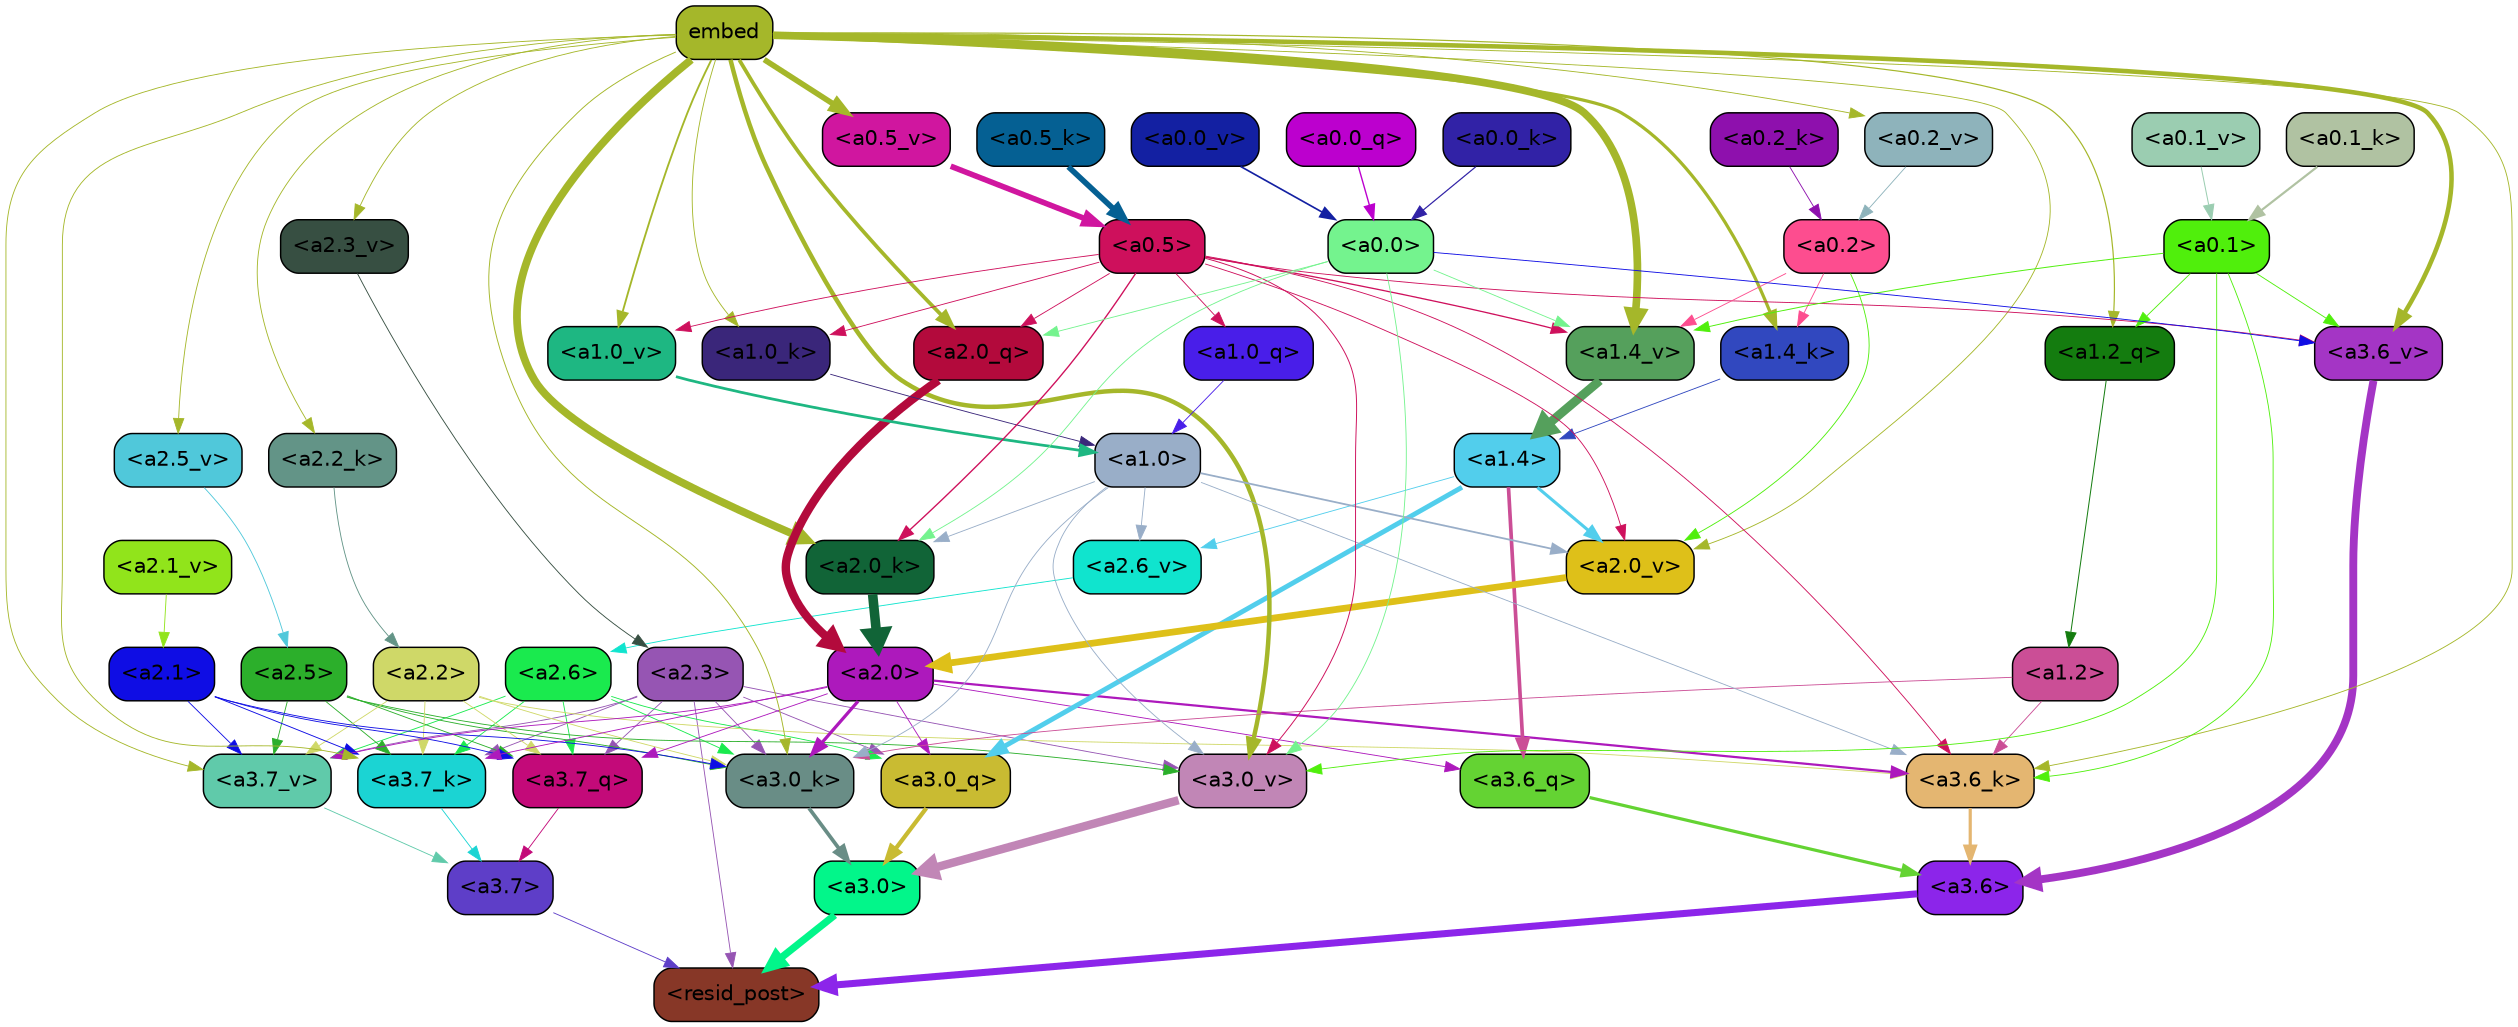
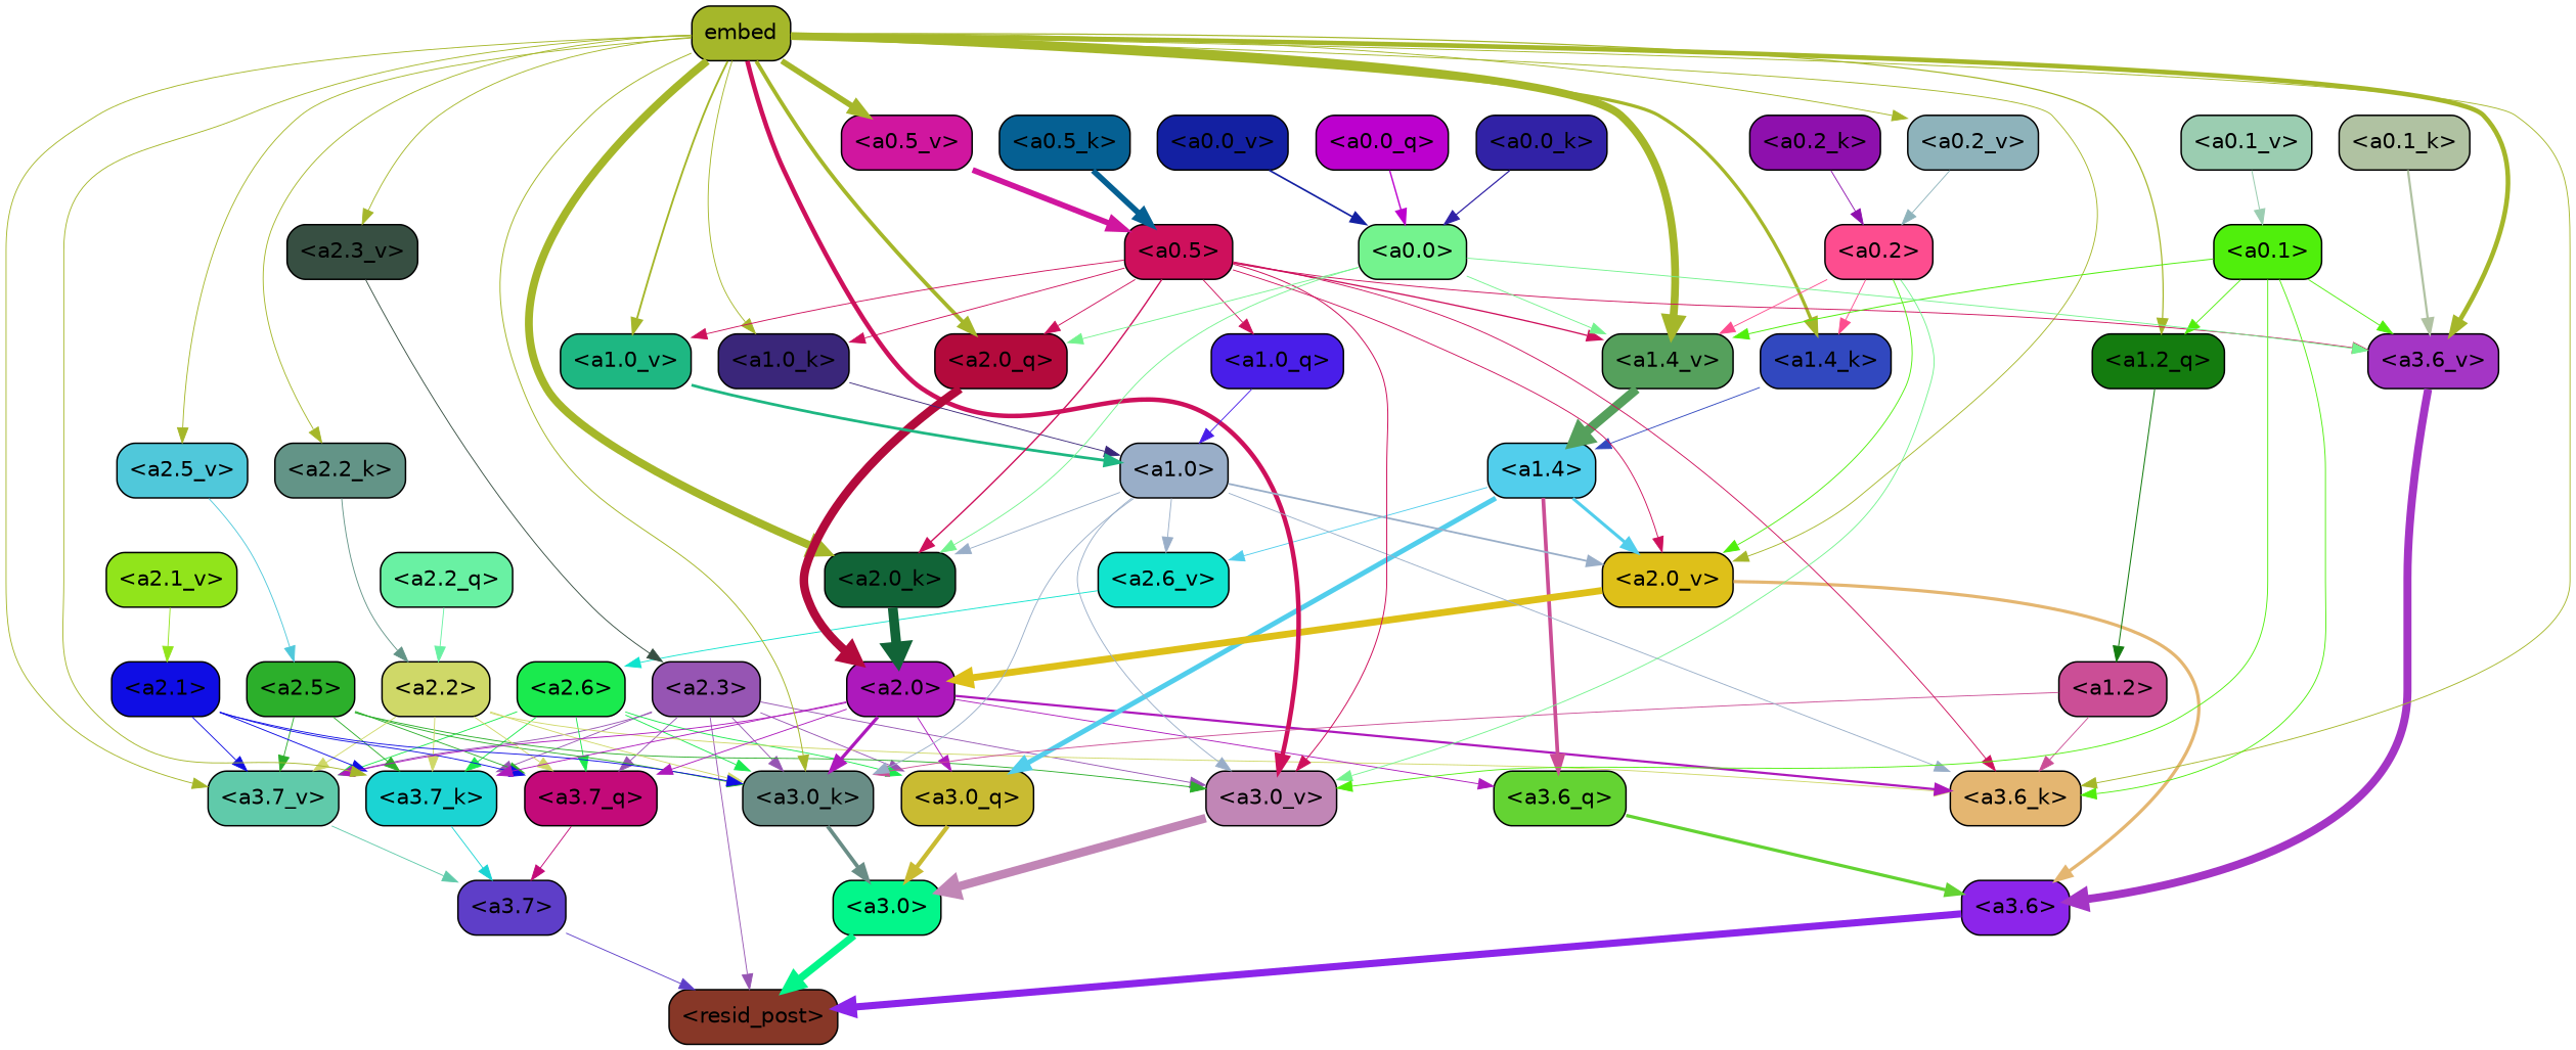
  strict digraph {
    splines=true
    node [color=black fontname=Helvetica shape=box style="filled, rounded"]
    edge [color="#a5b72a" penwidth=0.6]
    "<a3.7>" [fillcolor="#5e3ec8"]
    "<resid_post>" [fillcolor="#873727"]
    "<a3.6>" [fillcolor="#8c25ea"]
    "<a3.0>" [fillcolor="#02f68a"]
    "<a2.3>" [fillcolor="#9655b3"]
    "<a3.7_q>" [fillcolor="#c30a79"]
    "<a3.0_q>" [fillcolor="#c9bb32"]
    "<a3.7_k>" [fillcolor="#1bd4d3"]
    "<a3.0_k>" [fillcolor="#698d86"]
    "<a3.7_v>" [fillcolor="#60caaa"]
    "<a3.0_v>" [fillcolor="#c186b6"]
    "<a3.6_q>" [fillcolor="#64d333"]
    "<a3.6_k>" [fillcolor="#e4b671"]
    "<a3.6_v>" [fillcolor="#a435c5"]
    "<a2.6>" [fillcolor="#1aea4e"]
    "<a2.5>" [fillcolor="#2caf2b"]
    "<a2.2>" [fillcolor="#cfd868"]
    "<a2.1>" [fillcolor="#0f0de4"]
    "<a2.0>" [fillcolor="#ad19bc"]
    "<a1.4>" [fillcolor="#52ceec"]
    "<a2.6_v>" [fillcolor="#10e4ce"]
    "<a2.0_v>" [fillcolor="#dec019"]
    embed [fillcolor="#a5b72a"]
    "<a2.0_q>" [fillcolor="#b30a3c"]
    "<a2.2_k>" [fillcolor="#639487"]
    "<a2.0_k>" [fillcolor="#116437"]
    "<a2.5_v>" [fillcolor="#50c8da"]
    "<a2.3_v>" [fillcolor="#374f42"]
    "<a1.2_q>" [fillcolor="#147c0f"]
    "<a1.4_k>" [fillcolor="#3148bf"]
    "<a1.0_k>" [fillcolor="#3a267a"]
    "<a1.4_v>" [fillcolor="#55a05c"]
    "<a1.0_v>" [fillcolor="#1eb782"]
    "<a0.5_v>" [fillcolor="#d0169f"]
    "<a0.2_v>" [fillcolor="#8eb3bb"]
    "<a1.2>" [fillcolor="#cb4e96"]
    "<a1.0>" [fillcolor="#99aec8"]
    "<a0.5>" [fillcolor="#ce105c"]
    "<a0.2>" [fillcolor="#fd4d8f"]
    "<a1.0_q>" [fillcolor="#491ee9"]
    "<a0.1>" [fillcolor="#50ef0c"]
    "<a0.0>" [fillcolor="#74f38e"]
+   "<a2.2_q>" [fillcolor="#69f1a3"]
    "<a2.1_v>" [fillcolor="#91e41b"]
    "<a0.0_q>" [fillcolor="#bc00ce"]
    "<a0.5_k>" [fillcolor="#056093"]
    "<a0.2_k>" [fillcolor="#8e10ad"]
    "<a0.1_k>" [fillcolor="#b0c2a2"]
    "<a0.0_k>" [fillcolor="#3122a6"]
    "<a0.1_v>" [fillcolor="#9bcdb1"]
    "<a0.0_v>" [fillcolor="#1320a2"]
    "<a3.7>" -> "<resid_post>" [color="#5e3ec8"]
    "<a3.6>" -> "<resid_post>" [color="#8c25ea" penwidth=4.7534414529800415]
    "<a3.0>" -> "<resid_post>" [color="#02f68a" penwidth=4.898576855659485]
    "<a2.3>" -> "<resid_post>" [color="#9655b3"]
    "<a2.3>" -> "<a3.7_q>" [color="#9655b3"]
    "<a2.3>" -> "<a3.0_q>" [color="#9655b3"]
    "<a2.3>" -> "<a3.7_k>" [color="#9655b3"]
    "<a2.3>" -> "<a3.0_k>" [color="#9655b3"]
    "<a2.3>" -> "<a3.7_v>" [color="#9655b3"]
    "<a2.3>" -> "<a3.0_v>" [color="#9655b3"]
    "<a3.7_q>" -> "<a3.7>" [color="#c30a79"]
    "<a3.0_q>" -> "<a3.0>" [color="#c9bb32" penwidth=2.870753765106201]
    "<a3.7_k>" -> "<a3.7>" [color="#1bd4d3"]
    "<a3.0_k>" -> "<a3.0>" [color="#698d86" penwidth=2.520303964614868]
    "<a3.7_v>" -> "<a3.7>" [color="#60caaa"]
    "<a3.0_v>" -> "<a3.0>" [color="#c186b6" penwidth=5.680712580680847]
    "<a3.6_q>" -> "<a3.6>" [color="#64d333" penwidth=2.160832464694977]
-   "<a3.6_k>" -> "<a3.6>" [color="#e4b671" penwidth=2.13908451795578]
+   "<a2.0_v>" -> "<a3.6>" [color="#e4b671" penwidth=2.13908451795578]
    "<a3.6_v>" -> "<a3.6>" [color="#a435c5" penwidth=5.297133803367615]
    "<a2.6>" -> "<a3.7_q>" [color="#1aea4e"]
    "<a2.6>" -> "<a3.0_q>" [color="#1aea4e"]
    "<a2.6>" -> "<a3.7_k>" [color="#1aea4e"]
    "<a2.6>" -> "<a3.0_k>" [color="#1aea4e"]
    "<a2.6>" -> "<a3.7_v>" [color="#1aea4e"]
    "<a2.5>" -> "<a3.7_q>" [color="#2caf2b"]
    "<a2.5>" -> "<a3.7_k>" [color="#2caf2b"]
    "<a2.5>" -> "<a3.0_k>" [color="#2caf2b"]
    "<a2.5>" -> "<a3.7_v>" [color="#2caf2b"]
    "<a2.5>" -> "<a3.0_v>" [color="#2caf2b"]
    "<a2.2>" -> "<a3.7_q>" [color="#cfd868"]
    "<a2.2>" -> "<a3.7_k>" [color="#cfd868"]
    "<a2.2>" -> "<a3.0_k>" [color="#cfd868"]
    "<a2.2>" -> "<a3.7_v>" [color="#cfd868"]
    "<a2.2>" -> "<a3.6_k>" [color="#cfd868"]
    "<a2.1>" -> "<a3.7_q>" [color="#0f0de4"]
    "<a2.1>" -> "<a3.7_k>" [color="#0f0de4"]
    "<a2.1>" -> "<a3.0_k>" [color="#0f0de4"]
    "<a2.1>" -> "<a3.7_v>" [color="#0f0de4"]
    "<a2.0>" -> "<a3.7_q>" [color="#ad19bc"]
    "<a2.0>" -> "<a3.0_q>" [color="#ad19bc"]
    "<a2.0>" -> "<a3.7_k>" [color="#ad19bc"]
    "<a2.0>" -> "<a3.0_k>" [color="#ad19bc" penwidth=2.18752121925354]
    "<a2.0>" -> "<a3.7_v>" [color="#ad19bc"]
    "<a2.0>" -> "<a3.6_q>" [color="#ad19bc"]
    "<a2.0>" -> "<a3.6_k>" [color="#ad19bc" penwidth=1.4957321882247925]
    "<a1.4>" -> "<a3.0_q>" [color="#52ceec" penwidth=3.299744725227356]
    "<a1.4>" -> "<a3.6_q>" [color="#cb4e96" penwidth=2.4829938411712646]
    "<a1.4>" -> "<a2.6_v>" [color="#52ceec"]
    "<a1.4>" -> "<a2.0_v>" [color="#52ceec" penwidth=2.092592429369688]
    "<a2.6_v>" -> "<a2.6>" [color="#10e4ce"]
    "<a2.0_v>" -> "<a2.0>" [color="#dec019" penwidth=4.5695202350616455]
    embed -> "<a3.7_k>"
    embed -> "<a3.0_k>" [penwidth=0.6394047290086746]
    embed -> "<a3.7_v>"
-   embed -> "<a3.0_v>" [penwidth=3.0212591886520386]
+   embed -> "<a3.0_v>" [color="#ce105c" penwidth=3.0212591886520386]
    embed -> "<a3.6_k>"
    embed -> "<a3.6_v>" [penwidth=3.067279100418091]
    embed -> "<a2.0_v>"
    embed -> "<a2.0_q>" [penwidth=2.5355080366134644]
    embed -> "<a2.2_k>"
    embed -> "<a2.0_k>" [penwidth=5.2180726528167725]
    embed -> "<a2.5_v>"
    embed -> "<a2.3_v>"
    embed -> "<a1.2_q>" [penwidth=0.8094894886016846]
    embed -> "<a1.4_k>" [penwidth=2.1732678413391113]
    embed -> "<a1.0_k>"
    embed -> "<a1.4_v>" [penwidth=5.162249565124512]
    embed -> "<a1.0_v>" [penwidth=1.26457279920578]
    embed -> "<a0.5_v>" [penwidth=3.8054766058921814]
    embed -> "<a0.2_v>"
    "<a2.0_q>" -> "<a2.0>" [color="#b30a3c" penwidth=5.681910276412964]
    "<a2.2_k>" -> "<a2.2>" [color="#639487"]
    "<a2.0_k>" -> "<a2.0>" [color="#116437" penwidth=6.447777509689331]
    "<a2.5_v>" -> "<a2.5>" [color="#50c8da"]
    "<a2.3_v>" -> "<a2.3>" [color="#374f42"]
    "<a1.2_q>" -> "<a1.2>" [color="#147c0f" penwidth=0.6769798994064331]
    "<a1.4_k>" -> "<a1.4>" [color="#3148bf"]
    "<a1.0_k>" -> "<a1.0>" [color="#3a267a"]
    "<a1.4_v>" -> "<a1.4>" [color="#55a05c" penwidth=6.016597509384155]
    "<a1.0_v>" -> "<a1.0>" [color="#1eb782" penwidth=1.8562973737716675]
    "<a0.5_v>" -> "<a0.5>" [color="#d0169f" penwidth=3.805475652217865]
    "<a0.2_v>" -> "<a0.2>" [color="#8eb3bb"]
    "<a1.2>" -> "<a3.0_k>" [color="#cb4e96"]
    "<a1.2>" -> "<a3.6_k>" [color="#cb4e96"]
    "<a1.0>" -> "<a3.0_k>" [color="#99aec8"]
    "<a1.0>" -> "<a3.0_v>" [color="#99aec8"]
    "<a1.0>" -> "<a3.6_k>" [color="#99aec8"]
    "<a1.0>" -> "<a2.6_v>" [color="#99aec8"]
    "<a1.0>" -> "<a2.0_v>" [color="#99aec8" penwidth=1.2132605910301208]
    "<a1.0>" -> "<a2.0_k>" [color="#99aec8"]
    "<a0.5>" -> "<a3.0_v>" [color="#ce105c" penwidth=0.648682102560997]
    "<a0.5>" -> "<a3.6_k>" [color="#ce105c"]
    "<a0.5>" -> "<a3.6_v>" [color="#ce105c"]
    "<a0.5>" -> "<a2.0_v>" [color="#ce105c"]
    "<a0.5>" -> "<a2.0_q>" [color="#ce105c"]
    "<a0.5>" -> "<a2.0_k>" [color="#ce105c" penwidth=0.9236047863960266]
    "<a0.5>" -> "<a1.0_k>" [color="#ce105c"]
    "<a0.5>" -> "<a1.4_v>" [color="#ce105c" penwidth=0.8783596754074097]
    "<a0.5>" -> "<a1.0_v>" [color="#ce105c"]
    "<a0.5>" -> "<a1.0_q>" [color="#ce105c"]
    "<a0.2>" -> "<a2.0_v>" [color="#50ef0c"]
    "<a0.2>" -> "<a1.4_k>" [color="#fd4d8f"]
    "<a0.2>" -> "<a1.4_v>" [color="#fd4d8f"]
    "<a1.0_q>" -> "<a1.0>" [color="#491ee9"]
    "<a0.1>" -> "<a3.0_v>" [color="#50ef0c"]
    "<a0.1>" -> "<a3.6_k>" [color="#50ef0c"]
    "<a0.1>" -> "<a3.6_v>" [color="#50ef0c"]
    "<a0.1>" -> "<a1.2_q>" [color="#50ef0c"]
    "<a0.1>" -> "<a1.4_v>" [color="#50ef0c" penwidth=0.6490728855133057]
-   "<a0.0>" -> "<a3.0_v>" [color="#74f38e"]
-   "<a0.0>" -> "<a3.6_v>" [color="#0f0de4"]
+   "<a0.2>" -> "<a3.0_v>" [color="#74f38e"]
+   "<a0.0>" -> "<a3.6_v>" [color="#74f38e"]
    "<a0.0>" -> "<a2.0_q>" [color="#74f38e"]
    "<a0.0>" -> "<a2.0_k>" [color="#74f38e"]
    "<a0.0>" -> "<a1.4_v>" [color="#74f38e"]
+   "<a2.2_q>" -> "<a2.2>" [color="#69f1a3"]
    "<a2.1_v>" -> "<a2.1>" [color="#91e41b"]
    "<a0.0_q>" -> "<a0.0>" [color="#bc00ce" penwidth=0.9426424503326416]
    "<a0.5_k>" -> "<a0.5>" [color="#056093" penwidth=3.7953722774982452]
    "<a0.2_k>" -> "<a0.2>" [color="#8e10ad"]
-   "<a0.1_k>" -> "<a0.1>" [color="#b0c2a2" penwidth=1.483607530593872]
+   "<a0.1_k>" -> "<a3.6_v>" [color="#b0c2a2" penwidth=1.483607530593872]
    "<a0.0_k>" -> "<a0.0>" [color="#3122a6" penwidth=0.8216795921325684]
    "<a0.1_v>" -> "<a0.1>" [color="#9bcdb1" penwidth=0.6855120658874512]
    "<a0.0_v>" -> "<a0.0>" [color="#1320a2" penwidth=1.1353182792663574]
  }
